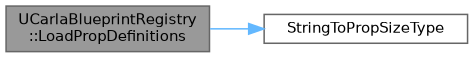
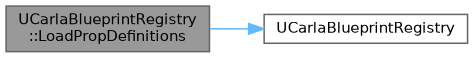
  digraph {
    rankdir=LR
    node [fontname=Helvetica fontsize=10 shape=box style=filled]
    n1 [color=gray40 fillcolor=grey60 fontcolor=black height=0.2 label="UCarlaBlueprintRegistry\l::LoadPropDefinitions" width=0.4]
-   n2 [color=grey40 fillcolor=white height=0.2 label=StringToPropSizeType width=0.4]
+   n2 [color=grey40 fillcolor=white height=0.2 label=UCarlaBlueprintRegistry width=0.4]
    n1 -> n2 [color=steelblue1 fontname=Helvetica fontsize=10 labelfontname=Helvetica labelfontsize=10 style=solid]
  }
